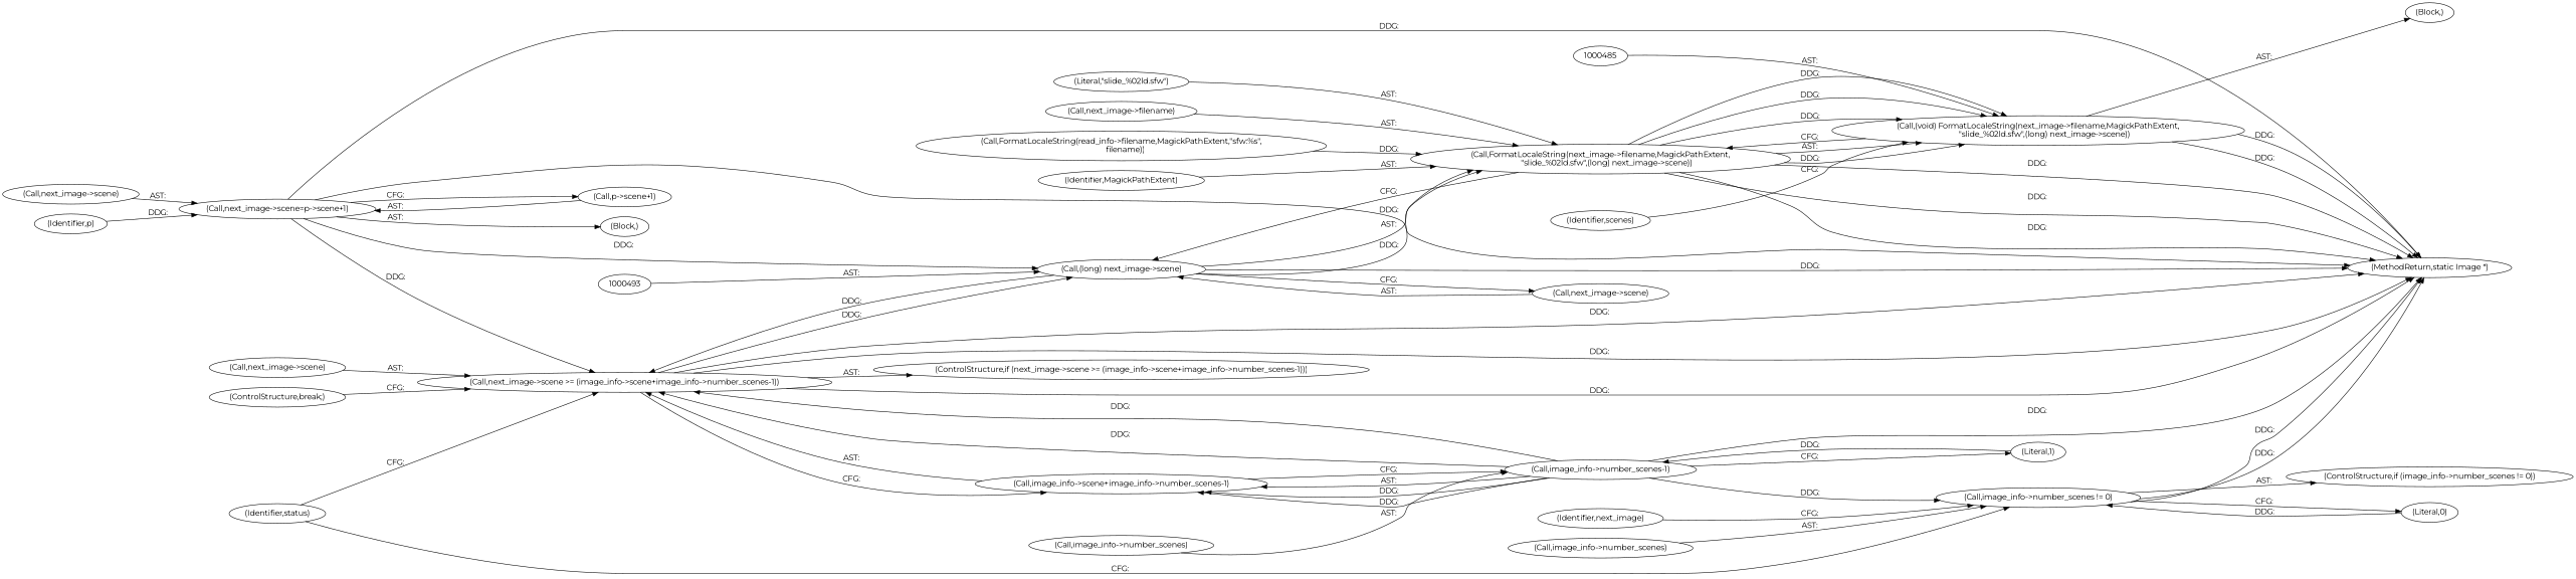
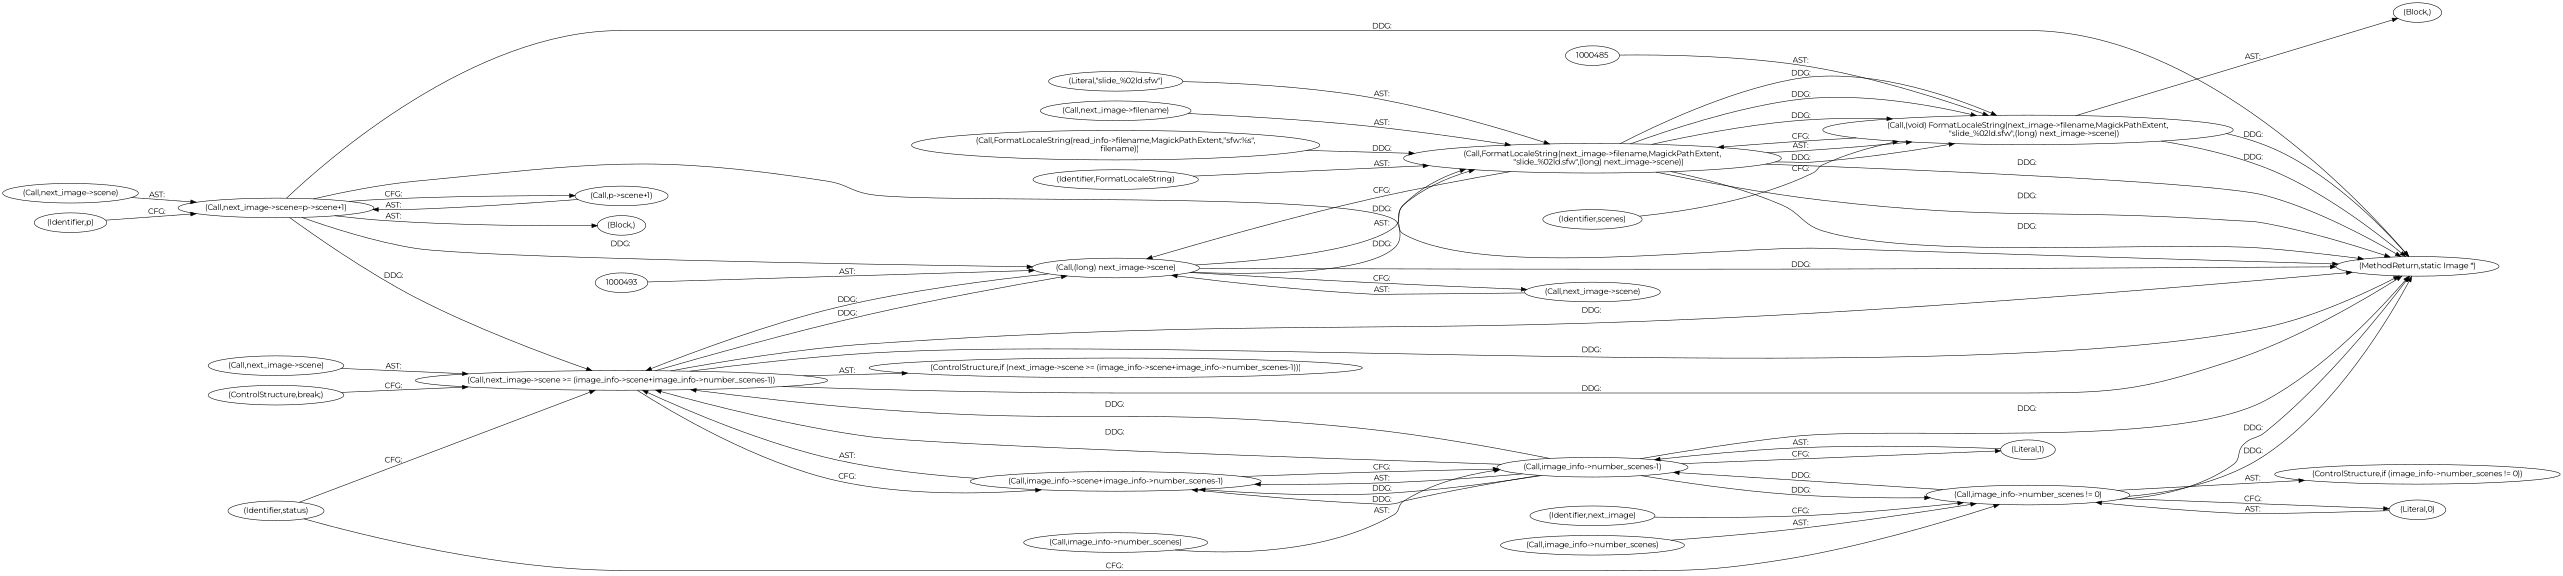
  digraph {
    fontname=Montserrat
    rankdir=LR
    node [fontname=Montserrat]
    edge [fontname=Montserrat]
    n1 [label="(Call,next_image->scene >= (image_info->scene+image_info->number_scenes-1))"]
    n2 [label="(Call,(long) next_image->scene)"]
    n3 [label="(ControlStructure,if (next_image->scene >= (image_info->scene+image_info->number_scenes-1)))"]
    n4 [label="(MethodReturn,static Image *)"]
    n5 [label="(Call,image_info->scene+image_info->number_scenes-1)"]
    n6 [label="(Call,FormatLocaleString(next_image->filename,MagickPathExtent,\n      \"slide_%02ld.sfw\",(long) next_image->scene))"]
    n7 [label="(Call,next_image->scene)"]
    n8 [label="(Call,image_info->number_scenes-1)"]
    n9 [label="(Call,(void) FormatLocaleString(next_image->filename,MagickPathExtent,\n      \"slide_%02ld.sfw\",(long) next_image->scene))"]
    n10 [label="(Call,next_image->scene=p->scene+1)"]
    n11 [label="(Call,p->scene+1)"]
    n12 [label="(Block,)"]
    n13 [label="(Call,image_info->number_scenes != 0)"]
    n14 [label="(Literal,1)"]
    n15 [label="(ControlStructure,if (image_info->number_scenes != 0))"]
    n16 [label="(Literal,0)"]
    n17 [label="(Block,)"]
    n18 [label="(Literal,\"slide_%02ld.sfw\")"]
    n19 [label="(Call,next_image->scene)"]
    n20 [label="(Call,next_image->filename)"]
    n21 [label="(ControlStructure,break;)"]
    n22 [label="(Call,image_info->number_scenes)"]
    n23 [label="(Call,next_image->scene)"]
    n24 [label="(Call,image_info->number_scenes)"]
    n25 [label="(Identifier,status)"]
    n26 [label="(Identifier,p)"]
    n27 [label="(Call,FormatLocaleString(read_info->filename,MagickPathExtent,\"sfw:%s\",\n    filename))"]
    n28 [label="(Identifier,scenes)"]
-   n29 [label="(Identifier,MagickPathExtent)"]
+   n29 [label="(Identifier,FormatLocaleString)"]
    n30 [label="(Identifier,next_image)"]
    1000493
    1000485
    n1 -> n2 [label="DDG: "]
    n1 -> n3 [label="AST: "]
    n1 -> n4 [label="DDG: "]
    n1 -> n4 [label="DDG: "]
    n1 -> n4 [label="DDG: "]
    n1 -> n5 [label="CFG: "]
    n2 -> n1 [label="DDG: "]
    n2 -> n4 [label="DDG: "]
    n2 -> n6 [label="AST: "]
    n2 -> n6 [label="DDG: "]
    n2 -> n7 [label="CFG: "]
    n5 -> n1 [label="AST: "]
    n5 -> n8 [label="CFG: "]
    n6 -> n2 [label="CFG: "]
    n6 -> n4 [label="DDG: "]
    n6 -> n4 [label="DDG: "]
    n6 -> n4 [label="DDG: "]
    n6 -> n9 [label="AST: "]
    n6 -> n9 [label="DDG: "]
    n6 -> n9 [label="DDG: "]
    n6 -> n9 [label="DDG: "]
    n6 -> n9 [label="DDG: "]
    n7 -> n2 [label="AST: "]
    n8 -> n1 [label="DDG: "]
    n8 -> n1 [label="DDG: "]
    n8 -> n4 [label="DDG: "]
    n8 -> n5 [label="AST: "]
    n8 -> n5 [label="DDG: "]
    n8 -> n5 [label="DDG: "]
    n8 -> n13 [label="DDG: "]
    n8 -> n14 [label="CFG: "]
    n9 -> n4 [label="DDG: "]
    n9 -> n4 [label="DDG: "]
    n9 -> n6 [label="CFG: "]
    n9 -> n17 [label="AST: "]
    n10 -> n1 [label="DDG: "]
    n10 -> n2 [label="DDG: "]
    n10 -> n4 [label="DDG: "]
    n10 -> n4 [label="DDG: "]
    n10 -> n11 [label="CFG: "]
    n10 -> n12 [label="AST: "]
    n11 -> n10 [label="AST: "]
    n13 -> n4 [label="DDG: "]
    n13 -> n4 [label="DDG: "]
+   n13 -> n8 [label="DDG: "]
    n13 -> n15 [label="AST: "]
    n13 -> n16 [label="CFG: "]
-   n14 -> n8 [label="DDG: "]
-   n16 -> n13 [label="DDG: "]
+   n14 -> n8 [label="AST: "]
+   n16 -> n13 [label="AST: "]
    n18 -> n6 [label="AST: "]
    n19 -> n10 [label="AST: "]
    n20 -> n6 [label="AST: "]
    n21 -> n1 [label="CFG: "]
    n22 -> n8 [label="AST: "]
    n23 -> n1 [label="AST: "]
    n24 -> n13 [label="AST: "]
    n25 -> n1 [label="CFG: "]
    n25 -> n13 [label="CFG: "]
-   n26 -> n10 [label="DDG: "]
+   n26 -> n10 [label="CFG: "]
    n27 -> n6 [label="DDG: "]
    n28 -> n9 [label="CFG: "]
    n29 -> n6 [label="AST: "]
    n30 -> n13 [label="CFG: "]
    1000493 -> n2 [label="AST: "]
    1000485 -> n9 [label="AST: "]
  }
